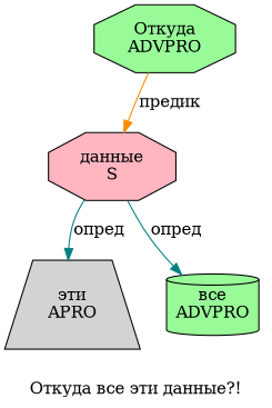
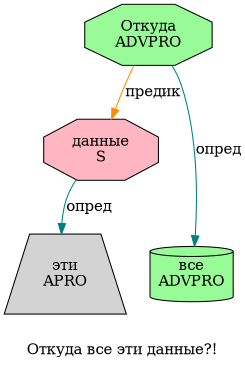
  digraph {
    label="Откуда все эти данные?!"
    node [fillcolor=palegreen penwidth=1 shape=octagon style=filled]
    edge [color=teal]
    n1 [label="Откуда\nADVPRO"]
    n2 [fillcolor=lightpink label="данные\nS"]
    n3 [label="все\nADVPRO" shape=cylinder]
    n4 [fillcolor=lightgrey label="эти\nAPRO" shape=trapezium]
    n1 -> n2 [color=darkorange label="предик"]
-   n2 -> n3 [label="опред"]
+   n1 -> n3 [label="опред"]
    n2 -> n4 [label="опред"]
  }
